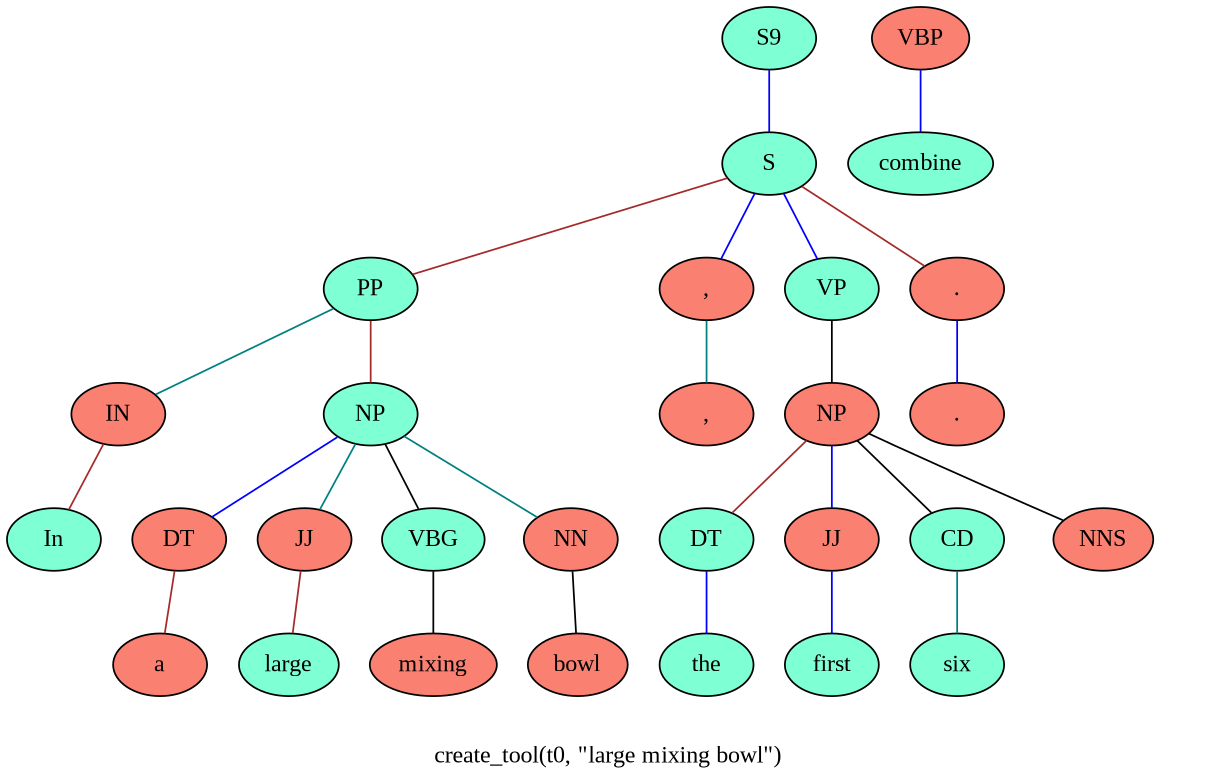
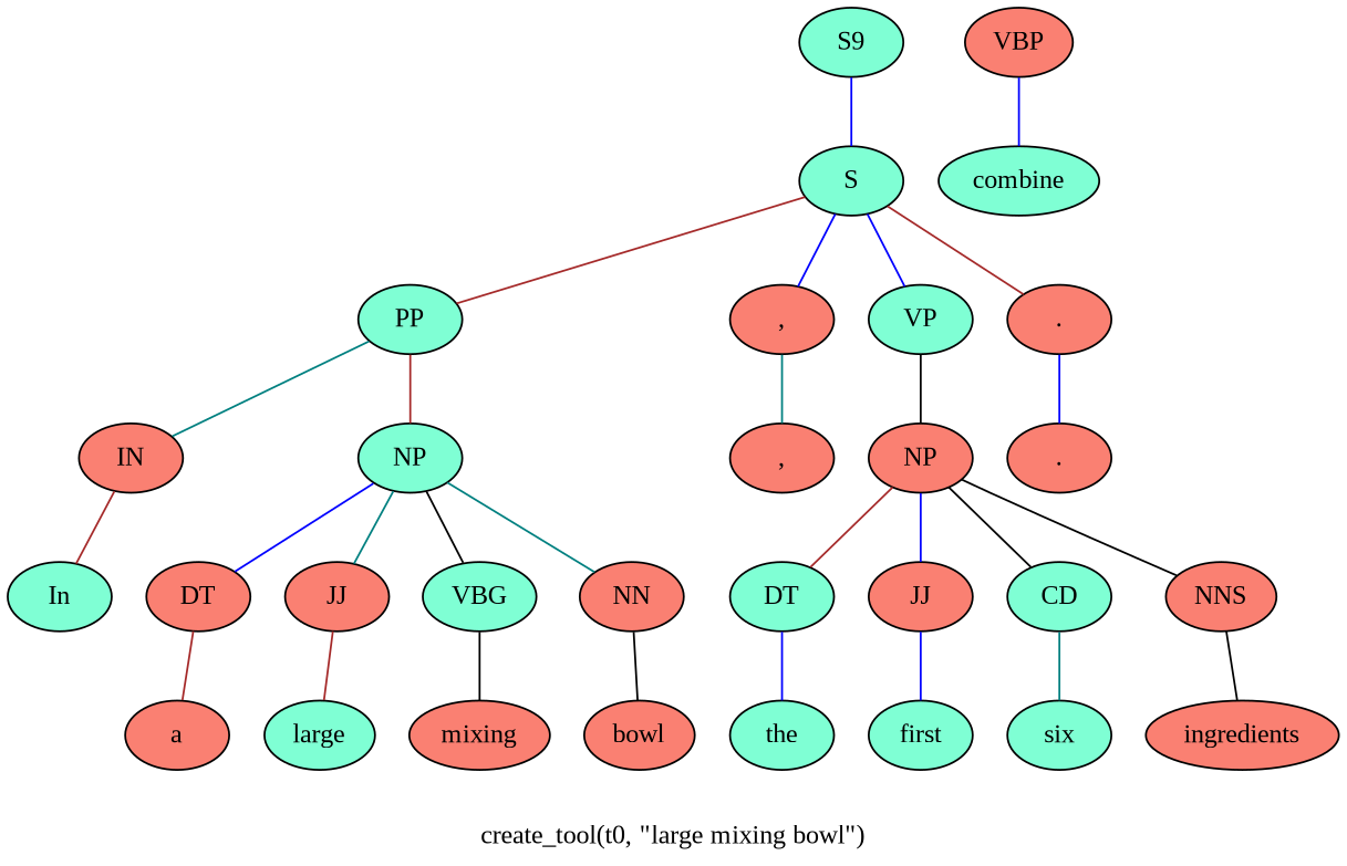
  graph {
    fontname="Liberation Serif"
    label="create_tool(t0, \"large mixing bowl\")"
    node [fillcolor=salmon fontname="Liberation Serif" style=filled]
    edge [color=blue fontname="Liberation Serif"]
    n1 [fillcolor=aquamarine label=S9]
    n2 [fillcolor=aquamarine label=S]
    n3 [fillcolor=aquamarine label=PP]
    n4 [label=","]
    n5 [fillcolor=aquamarine label=VP]
    n6 [label="."]
    n7 [label=IN]
    n8 [fillcolor=aquamarine label=NP]
    n9 [label=","]
    n10 [label=NP]
    n11 [label="."]
    n12 [fillcolor=aquamarine label=In]
    n13 [label=DT]
    n14 [label=JJ]
    n15 [fillcolor=aquamarine label=VBG]
    n16 [label=NN]
    n17 [label=a]
    n18 [fillcolor=aquamarine label=large]
    n19 [label=mixing]
    n20 [label=bowl]
    n21 [label=VBP]
    n22 [fillcolor=aquamarine label=combine]
    n23 [fillcolor=aquamarine label=DT]
    n24 [label=JJ]
    n25 [fillcolor=aquamarine label=CD]
    n26 [label=NNS]
    n27 [fillcolor=aquamarine label=the]
    n28 [fillcolor=aquamarine label=first]
    n29 [fillcolor=aquamarine label=six]
+   n30 [label=ingredients]
    n1 -- n2
    n2 -- n3 [color=brown]
    n2 -- n4
    n2 -- n5
    n2 -- n6 [color=brown]
    n3 -- n7 [color=teal]
    n3 -- n8 [color=brown]
    n4 -- n9 [color=teal]
    n5 -- n10 [color=black]
    n6 -- n11
    n7 -- n12 [color=brown]
    n8 -- n13
    n8 -- n14 [color=teal]
    n8 -- n15 [color=black]
    n8 -- n16 [color=teal]
    n10 -- n23 [color=brown]
    n10 -- n24
    n10 -- n25 [color=black]
    n10 -- n26 [color=black]
    n13 -- n17 [color=brown]
    n14 -- n18 [color=brown]
    n15 -- n19 [color=black]
    n16 -- n20 [color=black]
    n21 -- n22
    n23 -- n27
    n24 -- n28
    n25 -- n29 [color=teal]
+   n26 -- n30 [color=black]
  }
